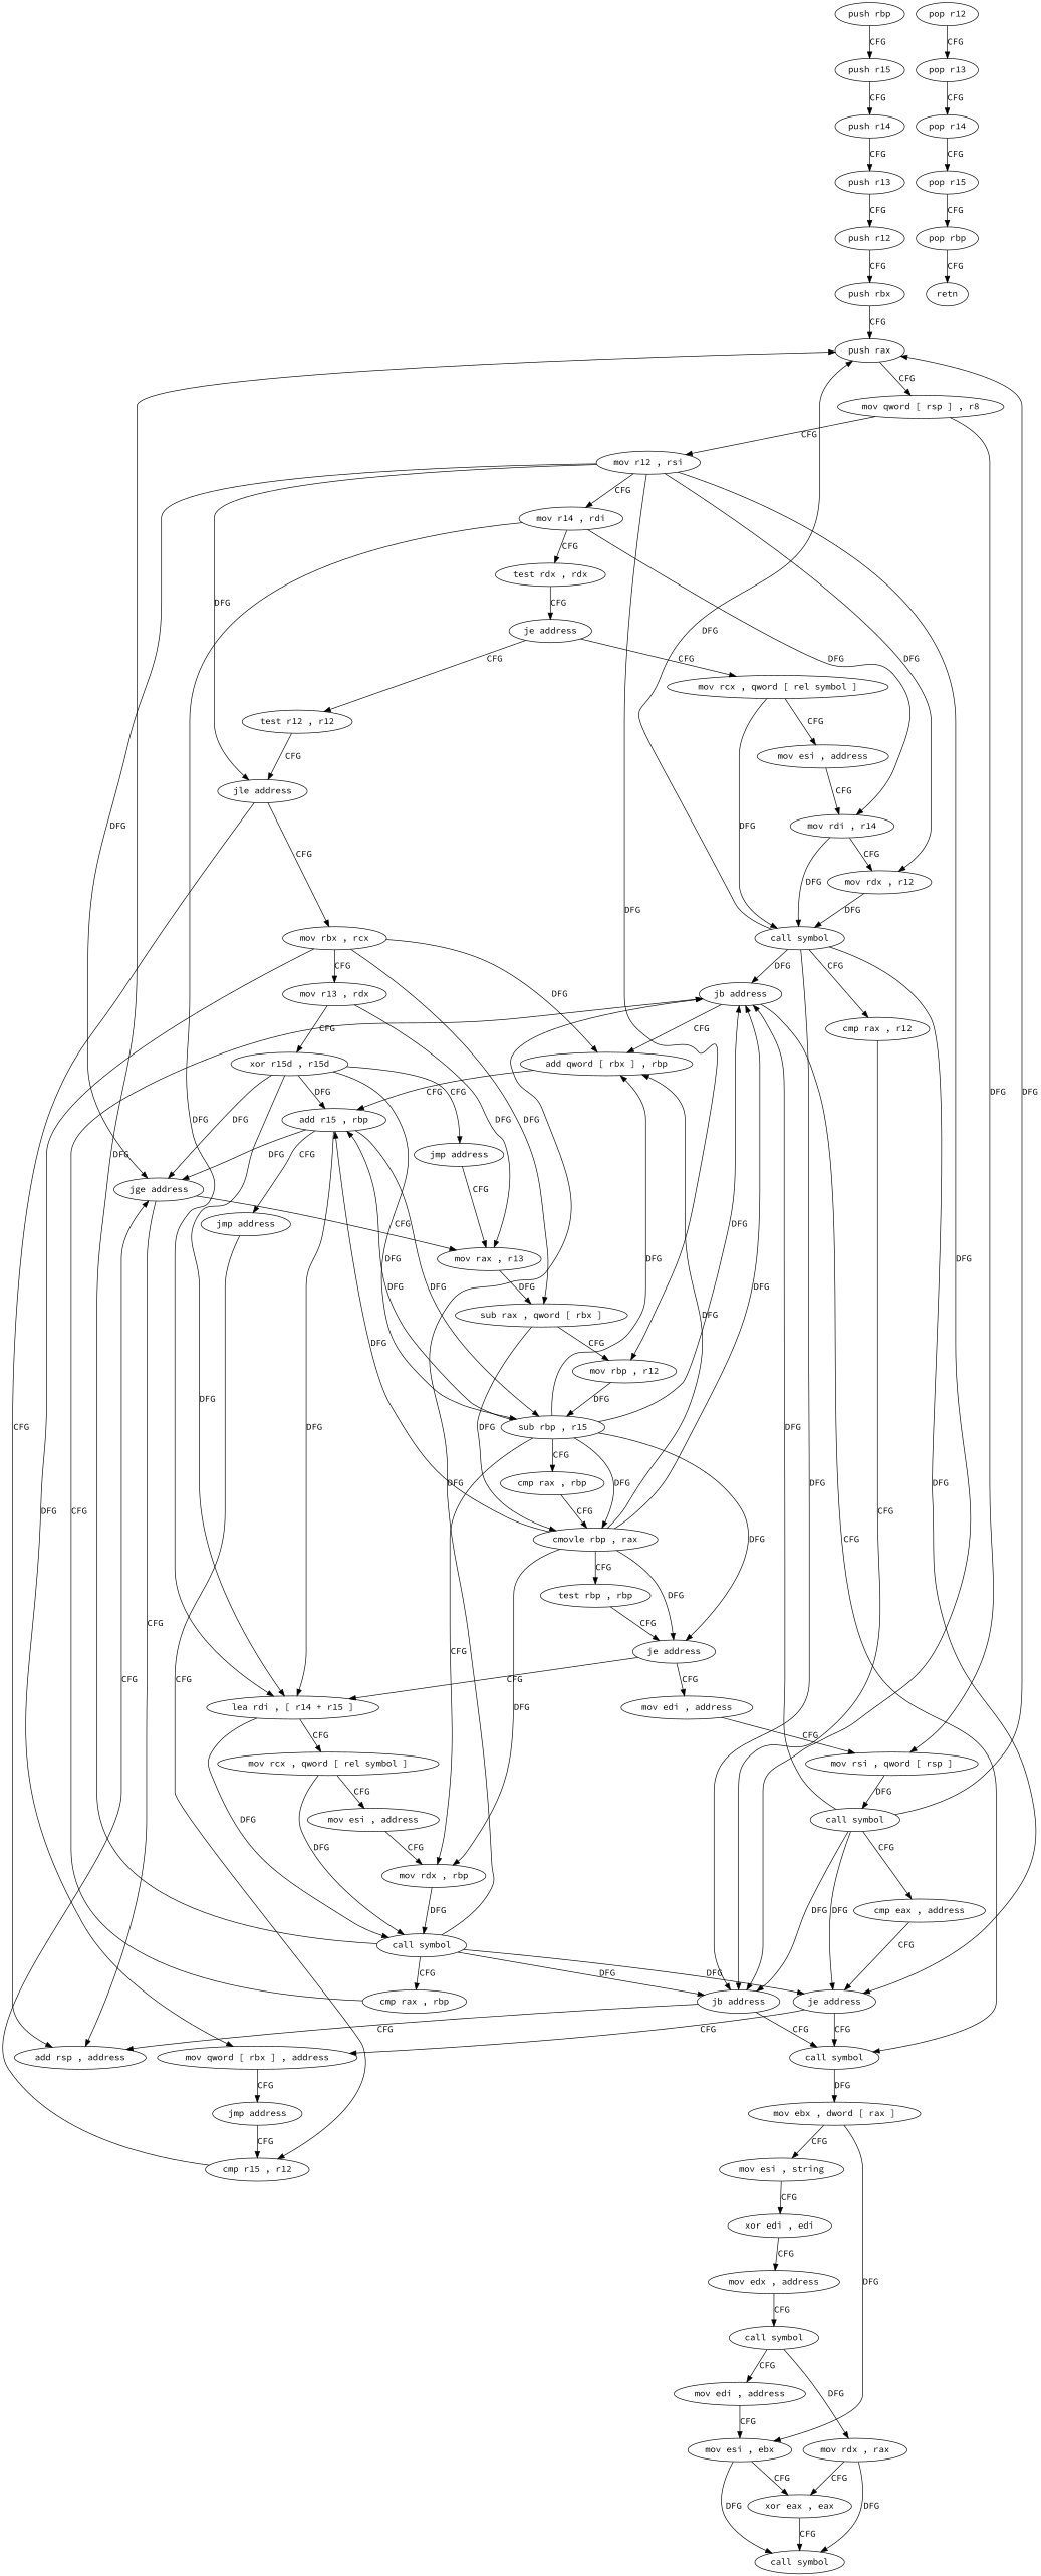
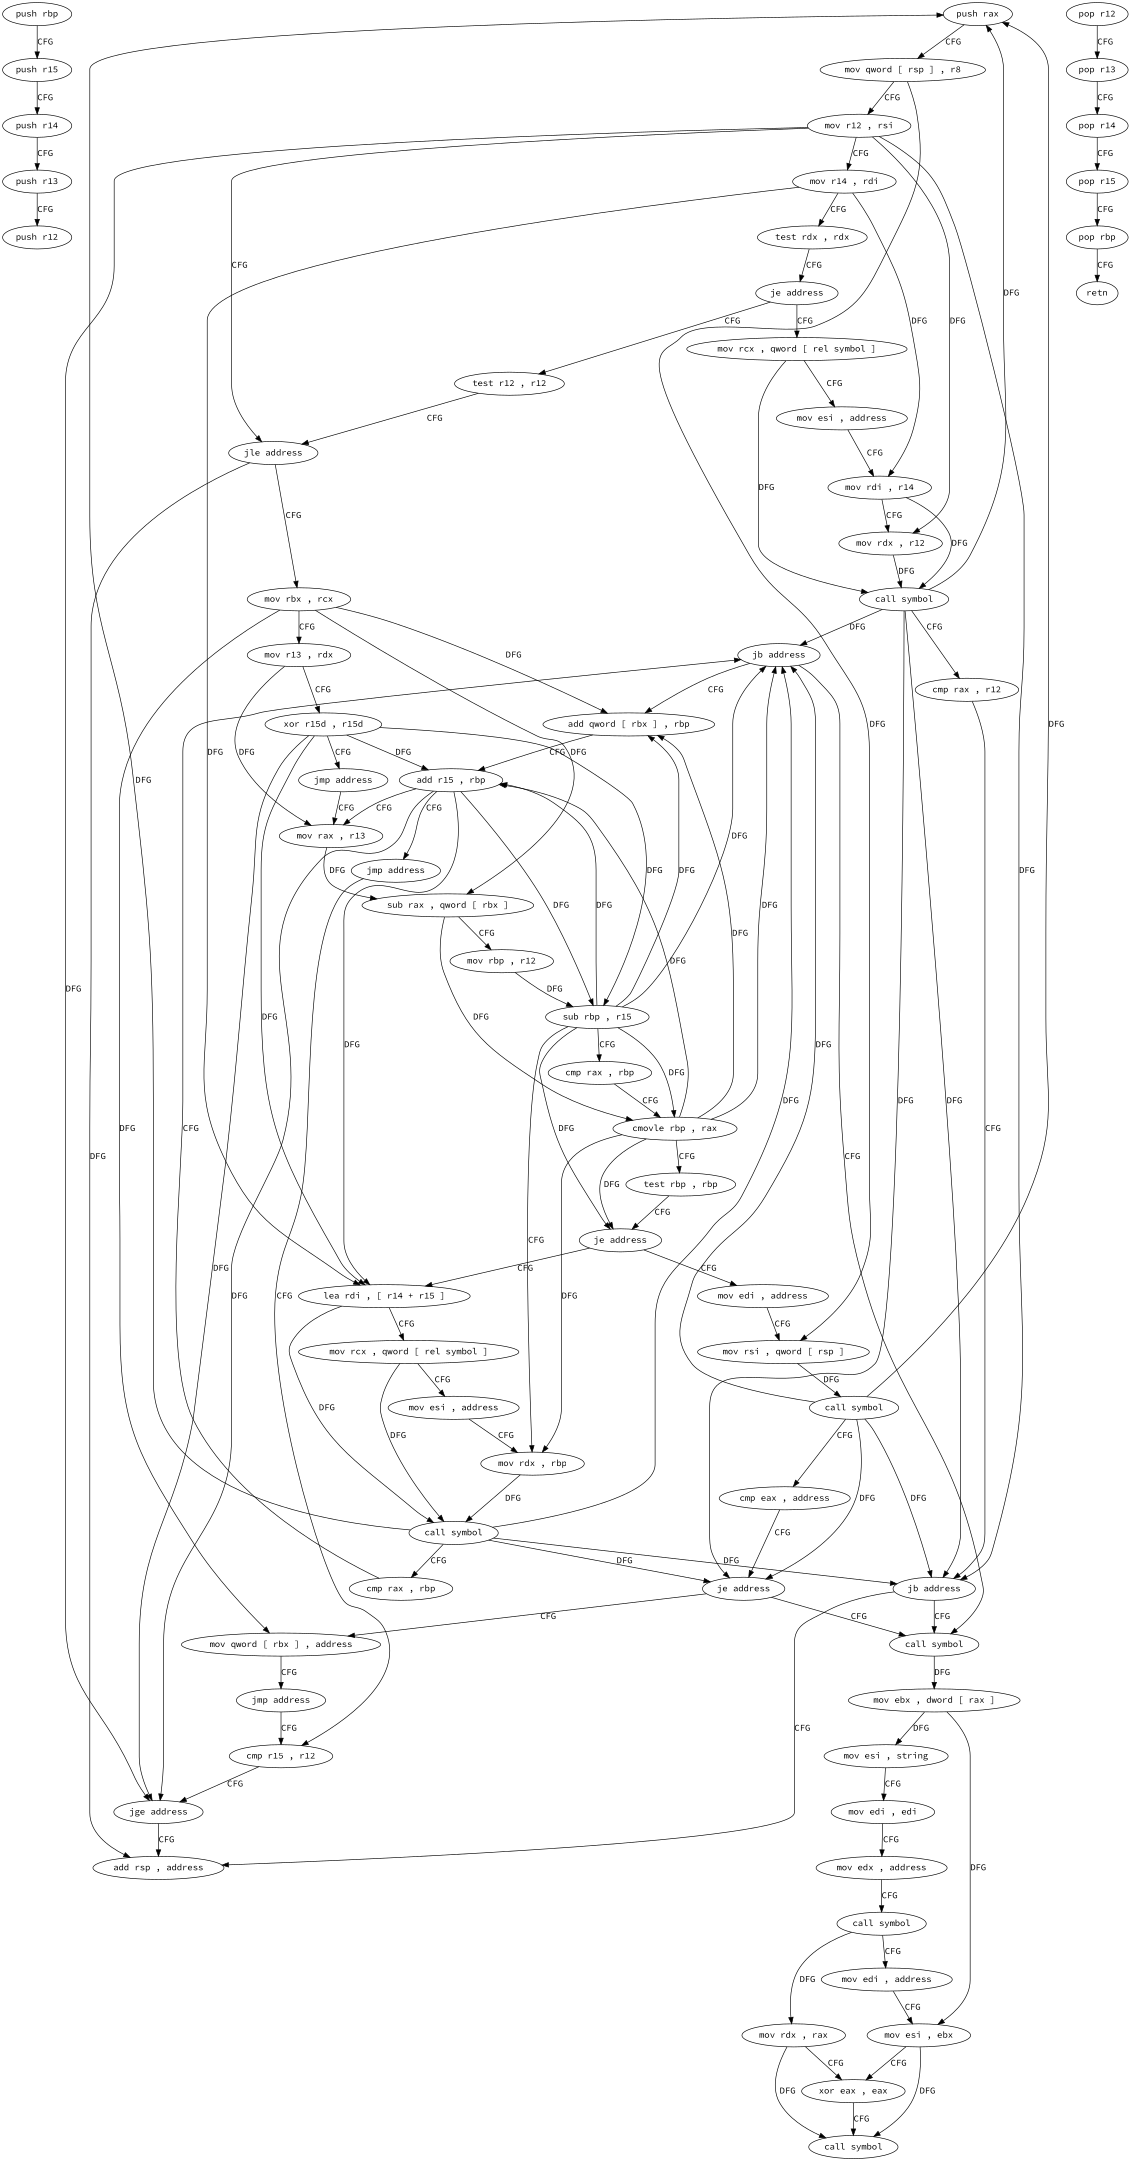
  digraph {
    fontname="Source Code Pro"
    node [fontname="Source Code Pro"]
    edge [fontname="Source Code Pro"]
    n1 [label="push rbp"]
    n2 [label="push r15"]
    n3 [label="push r14"]
    n4 [label="push r13"]
    n5 [label="push r12"]
-   n6 [label="push rbx"]
    n7 [label="push rax"]
    n8 [label="mov qword [ rsp ] , r8"]
    n9 [label="mov r12 , rsi"]
    n10 [label="mov rsi , qword [ rsp ]"]
    n11 [label="mov r14 , rdi"]
    n12 [label="mov rdx , r12"]
    n13 [label="jb address"]
    n14 [label="jle address"]
    n15 [label="mov rbp , r12"]
    n16 [label="jge address"]
    n17 [label="call symbol"]
    n18 [label="test rdx , rdx"]
    n19 [label="mov rdi , r14"]
    n20 [label="lea rdi , [ r14 + r15 ]"]
    n21 [label="call symbol"]
    n22 [label="call symbol"]
    n23 [label="add rsp , address"]
    n24 [label="mov rbx , rcx"]
    n25 [label="sub rbp , r15"]
    n26 [label="mov rax , r13"]
    n27 [label="je address"]
    n28 [label="mov rcx , qword [ rel symbol ]"]
    n29 [label="call symbol"]
    n30 [label="mov rcx , qword [ rel symbol ]"]
    n31 [label="test r12 , r12"]
    n32 [label="mov esi , address"]
    n33 [label="cmp rax , r12"]
    n34 [label="je address"]
    n35 [label="jb address"]
    n36 [label="mov qword [ rbx ] , address"]
    n37 [label="add qword [ rbx ] , rbp"]
    n38 [label="mov ebx , dword [ rax ]"]
    n39 [label="mov esi , string"]
    n40 [label="mov esi , ebx"]
    n41 [label="mov r13 , rdx"]
    n42 [label="sub rax , qword [ rbx ]"]
    n43 [label="xor r15d , r15d"]
    n44 [label="cmovle rbp , rax"]
    n45 [label="jmp address"]
    n46 [label="add r15 , rbp"]
-   n47 [label="xor edi , edi"]
+   n47 [label="mov edi , edi"]
    n48 [label="call symbol"]
    n49 [label="xor eax , eax"]
    n50 [label="mov edx , address"]
    n51 [label="call symbol"]
    n52 [label="mov edi , address"]
    n53 [label="mov rdx , rax"]
    n54 [label="pop r12"]
    n55 [label="pop r13"]
    n56 [label="pop r14"]
    n57 [label="pop r15"]
    n58 [label="pop rbp"]
    n59 [label=retn]
    n60 [label="jmp address"]
    n61 [label="cmp rax , rbp"]
    n62 [label="je address"]
    n63 [label="mov rdx , rbp"]
    n64 [label="jmp address"]
    n65 [label="test rbp , rbp"]
    n66 [label="mov edi , address"]
    n67 [label="mov esi , address"]
    n68 [label="cmp rax , rbp"]
    n69 [label="cmp eax , address"]
    n70 [label="cmp r15 , r12"]
    n1 -> n2 [label=CFG]
    n2 -> n3 [label=CFG]
    n3 -> n4 [label=CFG]
    n4 -> n5 [label=CFG]
-   n5 -> n6 [label=CFG]
-   n6 -> n7 [label=CFG]
    n7 -> n8 [label=CFG]
    n8 -> n9 [label=CFG]
    n8 -> n10 [label=DFG]
    n9 -> n11 [label=CFG]
    n9 -> n12 [label=DFG]
    n9 -> n13 [label=DFG]
-   n9 -> n14 [label=DFG]
-   n9 -> n15 [label=DFG]
+   n9 -> n14 [label=CFG]
    n9 -> n16 [label=DFG]
    n10 -> n17 [label=DFG]
    n11 -> n18 [label=CFG]
    n11 -> n19 [label=DFG]
    n11 -> n20 [label=DFG]
    n12 -> n21 [label=DFG]
    n13 -> n22 [label=CFG]
    n13 -> n23 [label=CFG]
-   n14 -> n23 [label=CFG]
+   n14 -> n23 [label=DFG]
    n14 -> n24 [label=CFG]
    n15 -> n25 [label=DFG]
    n16 -> n23 [label=CFG]
-   n16 -> n26 [label=CFG]
+   n46 -> n26 [label=CFG]
    n17 -> n7 [label=DFG]
    n17 -> n13 [label=DFG]
    n17 -> n34 [label=DFG]
    n17 -> n35 [label=DFG]
    n17 -> n69 [label=CFG]
    n18 -> n27 [label=CFG]
    n19 -> n12 [label=CFG]
    n19 -> n21 [label=DFG]
    n20 -> n28 [label=CFG]
    n20 -> n29 [label=DFG]
    n21 -> n7 [label=DFG]
    n21 -> n13 [label=DFG]
    n21 -> n33 [label=CFG]
    n21 -> n34 [label=DFG]
    n21 -> n35 [label=DFG]
    n22 -> n38 [label=DFG]
    n24 -> n36 [label=DFG]
    n24 -> n37 [label=DFG]
    n24 -> n41 [label=CFG]
    n24 -> n42 [label=DFG]
    n25 -> n35 [label=DFG]
    n25 -> n37 [label=DFG]
    n25 -> n44 [label=DFG]
    n25 -> n46 [label=DFG]
    n25 -> n61 [label=CFG]
    n25 -> n62 [label=DFG]
    n25 -> n63 [label=CFG]
    n26 -> n42 [label=DFG]
    n27 -> n30 [label=CFG]
    n27 -> n31 [label=CFG]
    n28 -> n29 [label=DFG]
    n28 -> n67 [label=CFG]
    n29 -> n7 [label=DFG]
    n29 -> n13 [label=DFG]
    n29 -> n34 [label=DFG]
    n29 -> n35 [label=DFG]
    n29 -> n68 [label=CFG]
    n30 -> n21 [label=DFG]
    n30 -> n32 [label=CFG]
    n31 -> n14 [label=CFG]
    n32 -> n19 [label=CFG]
    n33 -> n13 [label=CFG]
    n34 -> n22 [label=CFG]
    n34 -> n36 [label=CFG]
    n35 -> n22 [label=CFG]
    n35 -> n37 [label=CFG]
    n36 -> n45 [label=CFG]
    n37 -> n46 [label=CFG]
-   n38 -> n39 [label=CFG]
+   n38 -> n39 [label=DFG]
    n38 -> n40 [label=DFG]
    n39 -> n47 [label=CFG]
    n40 -> n48 [label=DFG]
    n40 -> n49 [label=CFG]
    n41 -> n26 [label=DFG]
    n41 -> n43 [label=CFG]
    n42 -> n15 [label=CFG]
    n42 -> n44 [label=DFG]
    n43 -> n16 [label=DFG]
    n43 -> n20 [label=DFG]
    n43 -> n25 [label=DFG]
    n43 -> n46 [label=DFG]
    n43 -> n60 [label=CFG]
    n44 -> n35 [label=DFG]
    n44 -> n37 [label=DFG]
    n44 -> n46 [label=DFG]
    n44 -> n62 [label=DFG]
    n44 -> n63 [label=DFG]
    n44 -> n65 [label=CFG]
    n45 -> n70 [label=CFG]
    n46 -> n16 [label=DFG]
    n46 -> n20 [label=DFG]
    n46 -> n25 [label=DFG]
    n46 -> n64 [label=CFG]
    n47 -> n50 [label=CFG]
    n49 -> n48 [label=CFG]
    n50 -> n51 [label=CFG]
    n51 -> n52 [label=CFG]
    n51 -> n53 [label=DFG]
    n52 -> n40 [label=CFG]
    n53 -> n48 [label=DFG]
    n53 -> n49 [label=CFG]
    n54 -> n55 [label=CFG]
    n55 -> n56 [label=CFG]
    n56 -> n57 [label=CFG]
    n57 -> n58 [label=CFG]
    n58 -> n59 [label=CFG]
    n60 -> n26 [label=CFG]
    n61 -> n44 [label=CFG]
    n62 -> n20 [label=CFG]
    n62 -> n66 [label=CFG]
    n63 -> n29 [label=DFG]
    n64 -> n70 [label=CFG]
    n65 -> n62 [label=CFG]
    n66 -> n10 [label=CFG]
    n67 -> n63 [label=CFG]
    n68 -> n35 [label=CFG]
    n69 -> n34 [label=CFG]
    n70 -> n16 [label=CFG]
  }
